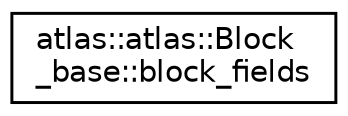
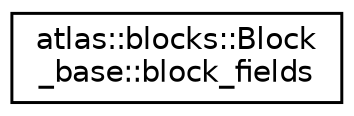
  digraph {
    rankdir=LR
-   n1 [color=black fillcolor=white fontname=Helvetica fontsize=10 height=0.2 label="atlas::atlas::Block\l_base::block_fields" shape=record style=filled width=0.4]
+   n1 [color=black fillcolor=white fontname=Helvetica fontsize=10 height=0.2 label="atlas::blocks::Block\l_base::block_fields" shape=record style=filled width=0.4]
  }
